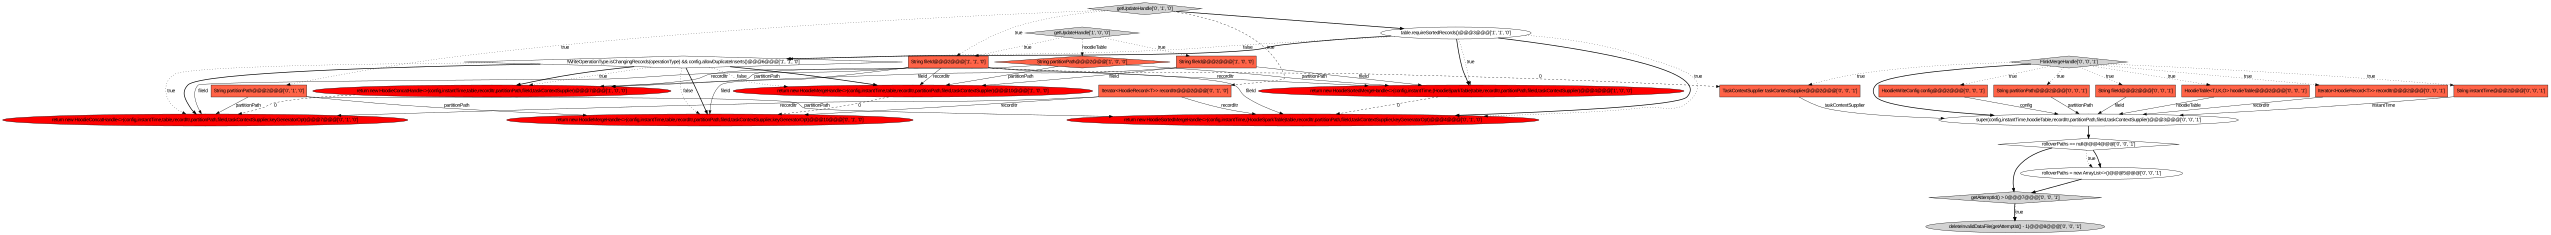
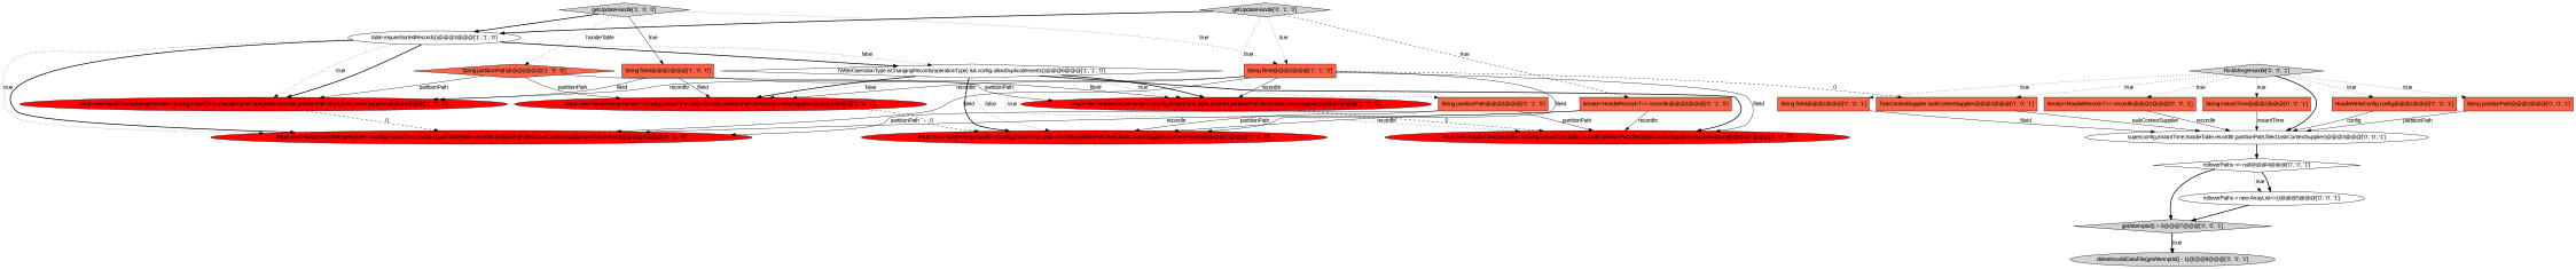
  digraph {
    fontname="Liberation Sans"
    node [fillcolor=tomato fontname="Liberation Sans" shape=box style=filled]
    edge [fontname="Liberation Sans" style=solid]
    n1 [fillcolor=red label="return new HoodieMergeHandle<>(config,instantTime,table,recordItr,partitionPath,fileId,taskContextSupplier,keyGeneratorOpt)@@@10@@@['0', '1', '0']" shape=ellipse]
    n2 [label="String fileId@@@2@@@['0', '0', '1']"]
    n3 [fillcolor=white label="super(config,instantTime,hoodieTable,recordItr,partitionPath,fileId,taskContextSupplier)@@@3@@@['0', '0', '1']" shape=ellipse]
    n4 [fillcolor=white label="rolloverPaths == null@@@4@@@['0', '0', '1']" shape=diamond]
    n5 [label="String partitionPath@@@2@@@['1', '0', '0']" shape=diamond]
    n6 [fillcolor=red label="return new HoodieConcatHandle<>(config,instantTime,table,recordItr,partitionPath,fileId,taskContextSupplier)@@@7@@@['1', '0', '0']" shape=ellipse]
    n7 [fillcolor=red label="return new HoodieMergeHandle<>(config,instantTime,table,recordItr,partitionPath,fileId,taskContextSupplier)@@@10@@@['1', '0', '0']" shape=ellipse]
    n8 [fillcolor=red label="return new HoodieSortedMergeHandle<>(config,instantTime,(HoodieSparkTable)table,recordItr,partitionPath,fileId,taskContextSupplier)@@@4@@@['1', '0', '0']" shape=ellipse]
    n9 [fillcolor=red label="return new HoodieConcatHandle<>(config,instantTime,table,recordItr,partitionPath,fileId,taskContextSupplier,keyGeneratorOpt)@@@7@@@['0', '1', '0']" shape=ellipse]
    n10 [fillcolor=red label="return new HoodieSortedMergeHandle<>(config,instantTime,(HoodieSparkTable)table,recordItr,partitionPath,fileId,taskContextSupplier,keyGeneratorOpt)@@@4@@@['0', '1', '0']" shape=ellipse]
    n11 [fillcolor=lightgray label="getAttemptId() > 0@@@7@@@['0', '0', '1']" shape=diamond]
    n12 [fillcolor=lightgray label="deleteInvalidDataFile(getAttemptId() - 1)@@@8@@@['0', '0', '1']" shape=ellipse]
-   n13 [label="HoodieTable<T,I,K,O> hoodieTable@@@2@@@['0', '0', '1']"]
    n14 [label="Iterator<HoodieRecord<T>> recordItr@@@2@@@['0', '0', '1']"]
    n15 [fillcolor=lightgray label="getUpdateHandle['0', '1', '0']" shape=diamond]
    n16 [label="String partitionPath@@@2@@@['0', '1', '0']"]
    n17 [label="Iterator<HoodieRecord<T>> recordItr@@@2@@@['0', '1', '0']"]
    n18 [fillcolor=white label="table.requireSortedRecords()@@@3@@@['1', '1', '0']" shape=ellipse]
    n19 [label="String fileId@@@2@@@['1', '1', '0']"]
    n20 [fillcolor=white label="!WriteOperationType.isChangingRecords(operationType) && config.allowDuplicateInserts()@@@6@@@['1', '1', '0']" shape=diamond]
    n21 [label="TaskContextSupplier taskContextSupplier@@@2@@@['0', '0', '1']"]
    n22 [fillcolor=white label="rolloverPaths = new ArrayList<>()@@@5@@@['0', '0', '1']" shape=ellipse]
    n23 [label="String instantTime@@@2@@@['0', '0', '1']"]
    n24 [fillcolor=lightgray label="FlinkMergeHandle['0', '0', '1']" shape=diamond]
    n25 [label="HoodieWriteConfig config@@@2@@@['0', '0', '1']"]
    n26 [label="String partitionPath@@@2@@@['0', '0', '1']"]
    n27 [fillcolor=lightgray label="getUpdateHandle['1', '0', '0']" shape=diamond]
    n28 [label="String fileId@@@2@@@['1', '0', '0']"]
    n2 -> n3 [label=fileId]
    n3 -> n4 [style=bold]
    n4 -> n11 [style=bold]
    n4 -> n22 [style=bold]
    n4 -> n22 [label=true style=dotted]
    n5 -> n6 [label=partitionPath]
    n5 -> n7 [label=partitionPath]
    n5 -> n8 [label=partitionPath]
    n6 -> n9 [label=0 style=dashed]
    n7 -> n1 [label=0 style=dashed]
    n8 -> n10 [label=0 style=dashed]
    n11 -> n12 [style=bold]
    n11 -> n12 [label=true style=dotted]
-   n13 -> n3 [label=hoodieTable]
    n14 -> n3 [label=recordItr]
    n15 -> n16 [label=true style=dotted]
    n15 -> n17 [label=true style=dashed]
    n15 -> n18 [style=bold]
    n15 -> n19 [label=true style=dotted]
    n16 -> n1 [label=partitionPath]
    n16 -> n9 [label=partitionPath]
    n16 -> n10 [label=partitionPath]
    n17 -> n1 [label=recordItr]
    n17 -> n9 [label=recordItr]
    n17 -> n10 [label=recordItr]
    n18 -> n8 [label=true style=dotted]
    n18 -> n8 [style=bold]
    n18 -> n10 [style=bold]
    n18 -> n10 [label=true style=dotted]
    n18 -> n20 [label=false style=dotted]
    n18 -> n20 [style=bold]
    n19 -> n1 [label=fileId]
    n19 -> n6 [label=recordItr]
    n19 -> n7 [label=recordItr]
    n19 -> n8 [label=recordItr]
    n19 -> n9 [label=fileId]
    n19 -> n10 [label=fileId]
    n19 -> n21 [label=0 style=dashed]
    n20 -> n1 [style=bold]
    n20 -> n1 [label=false style=dotted]
    n20 -> n6 [label=true style=dotted]
    n20 -> n6 [style=bold]
    n20 -> n7 [style=bold]
    n20 -> n7 [label=false style=dotted]
    n20 -> n9 [label=true style=dotted]
    n20 -> n9 [style=bold]
    n21 -> n3 [label=taskContextSupplier]
    n22 -> n11 [style=bold]
    n23 -> n3 [label=instantTime]
    n24 -> n2 [label=true style=dotted]
    n24 -> n3 [style=bold]
-   n24 -> n13 [label=true style=dotted]
    n24 -> n14 [label=true style=dotted]
    n24 -> n21 [label=true style=dotted]
    n24 -> n23 [label=true style=dotted]
    n24 -> n25 [label=true style=dotted]
    n24 -> n26 [label=true style=dotted]
    n25 -> n3 [label=config]
    n26 -> n3 [label=partitionPath]
    n27 -> n5 [label=hoodieTable style=dotted]
+   n27 -> n18 [style=bold]
    n27 -> n19 [label=true style=dotted]
-   n27 -> n28 [label=true style=dotted]
+   n27 -> n28 [label=true]
    n28 -> n6 [label=fileId]
    n28 -> n7 [label=fileId]
    n28 -> n8 [label=fileId]
  }
